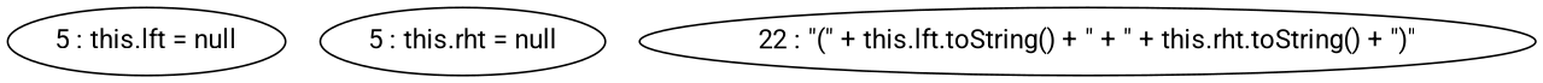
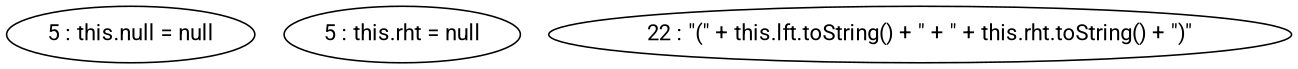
  digraph {
    fontname=Roboto
    node [fontname=Roboto]
-   "5 : this.lft = null"
+   "5 : this.lft = null" [label="5 : this.null = null"]
    "5 : this.rht = null"
    "22 : \"(\" + this.lft.toString() + \" + \" + this.rht.toString() + \")\""
  }
